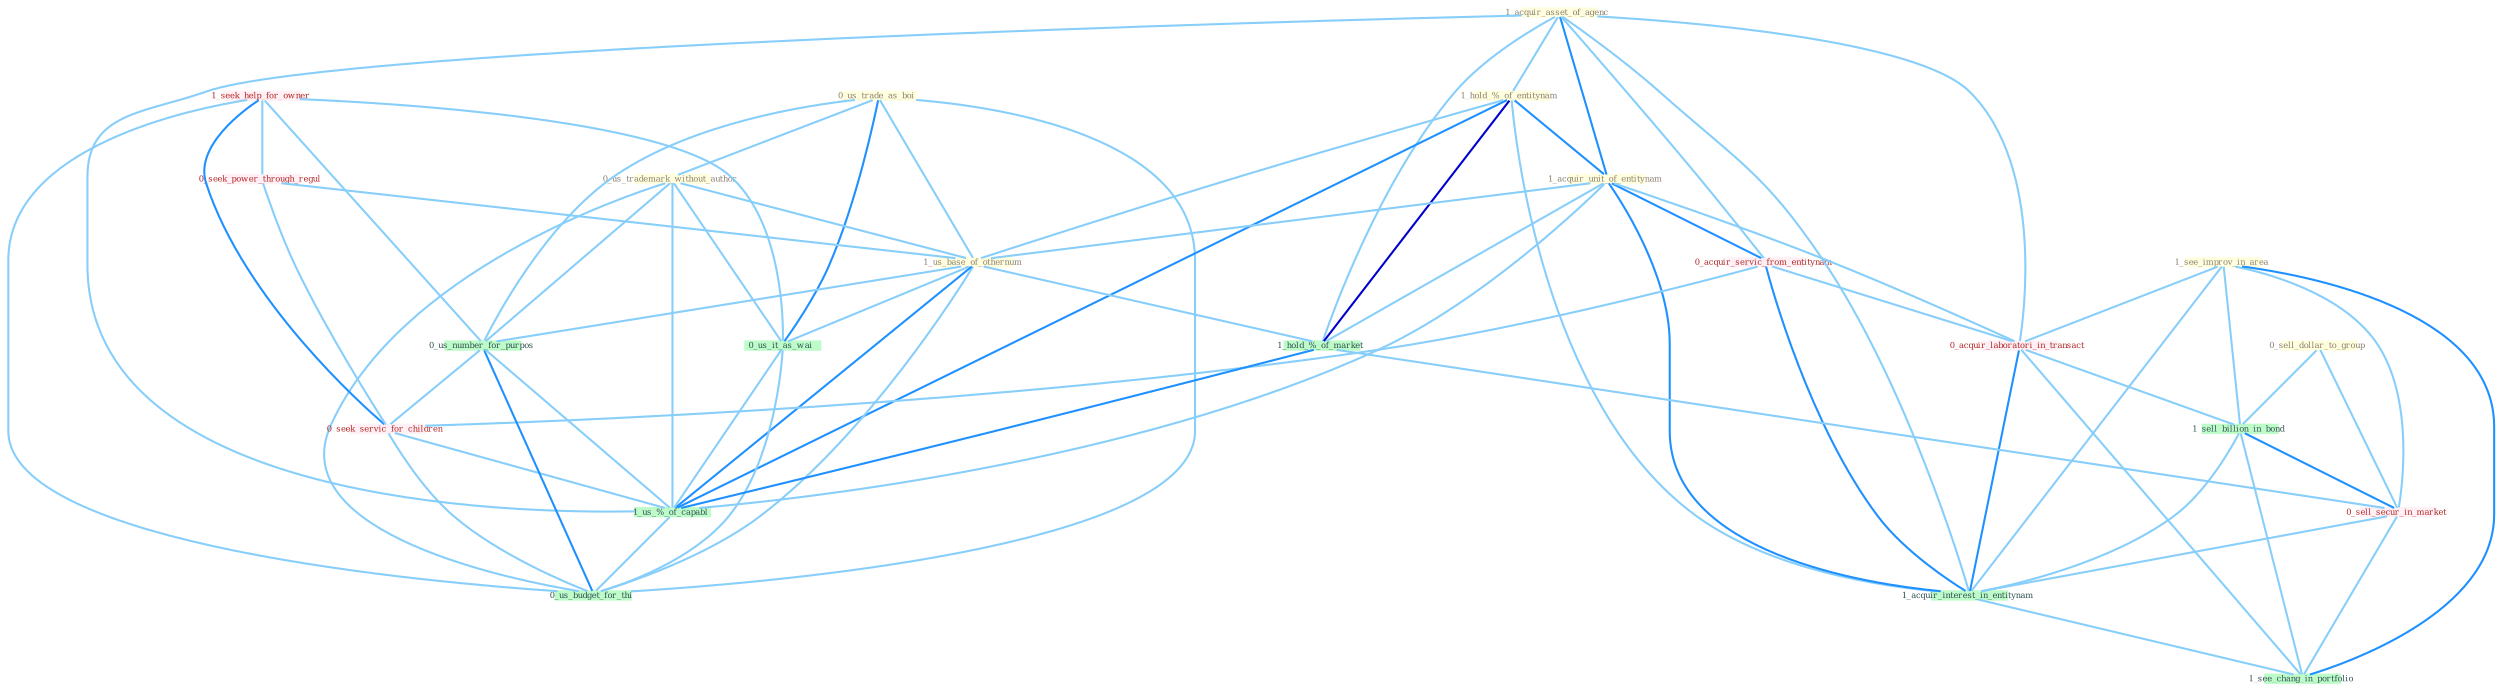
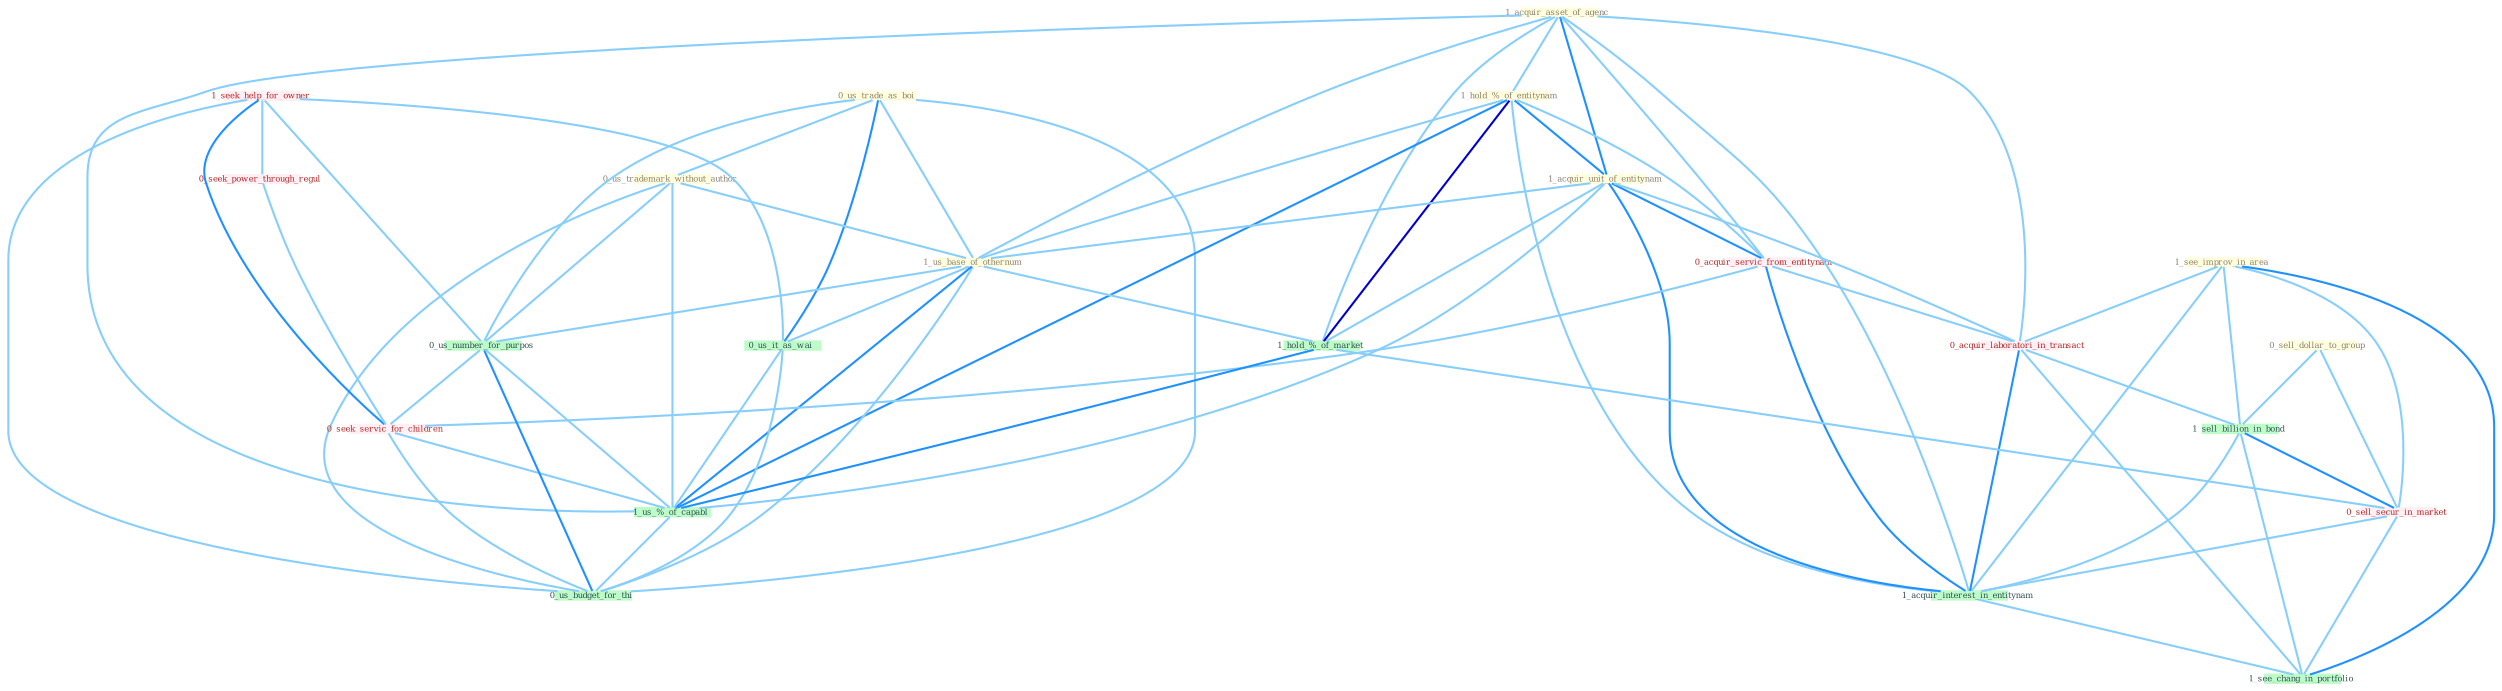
  graph {
    node [color="#ffffe0" fixedsize=true fontcolor="#8b7d6b" fontsize=4 shape=polygon style=filled]
    edge [color="#87cefa" w=1]
    "0_us_trade_as_boi " [height=.06 width=.5]
    "1_acquir_asset_of_agenc " [height=.06 width=.5]
    "0_us_trademark_without_author " [height=.06 width=.5]
    "1_hold_%_of_entitynam " [height=.06 width=.5]
    "1_acquir_unit_of_entitynam " [height=.06 width=.5]
    "1_us_base_of_othernum " [height=.06 width=.5]
    "0_sell_dollar_to_group " [height=.06 width=.5]
    "1_see_improv_in_area " [height=.06 width=.5]
    "1_seek_help_for_owner " [color="#fff0f5" fontcolor="#b22222" height=.06 width=.5]
    "0_acquir_servic_from_entitynam " [color="#fff0f5" fontcolor="#b22222" height=.06 width=.5]
    "0_seek_power_through_regul " [color="#fff0f5" fontcolor="#b22222" height=.06 width=.5]
    "0_acquir_laboratori_in_transact " [color="#fff0f5" fontcolor="#b22222" height=.06 width=.5]
    "0_sell_secur_in_market " [color="#fff0f5" fontcolor="#b22222" height=.06 width=.5]
    "0_seek_servic_for_children " [color="#fff0f5" fontcolor="#b22222" height=.06 width=.5]
    "0_us_number_for_purpos " [color="#BDFCC9" fontcolor="#2f4f4f" height=.06 width=.5]
    "0_us_it_as_wai " [color="#BDFCC9" fontcolor="#2f4f4f" height=.06 width=.5]
    "0_us_budget_for_thi " [color="#BDFCC9" fontcolor="#2f4f4f" height=.06 width=.5]
    "1_us_%_of_capabl " [color="#BDFCC9" fontcolor="#2f4f4f" height=.06 width=.5]
    "1_hold_%_of_market " [color="#BDFCC9" fontcolor="#2f4f4f" height=.06 width=.5]
    "1_acquir_interest_in_entitynam " [color="#BDFCC9" fontcolor="#2f4f4f" height=.06 width=.5]
    "1_sell_billion_in_bond " [color="#BDFCC9" fontcolor="#2f4f4f" height=.06 width=.5]
    "1_see_chang_in_portfolio " [color="#BDFCC9" fontcolor="#2f4f4f" height=.06 width=.5]
    subgraph sub_1 {
      "0_us_trade_as_boi "
      "1_acquir_asset_of_agenc "
      "0_us_trademark_without_author "
      "1_hold_%_of_entitynam "
      "1_acquir_unit_of_entitynam "
      "1_us_base_of_othernum "
      "0_sell_dollar_to_group "
      "1_see_improv_in_area "
    }
    subgraph sub_2 {
      "1_seek_help_for_owner "
      "0_acquir_servic_from_entitynam "
      "0_seek_power_through_regul "
      "0_acquir_laboratori_in_transact "
      "0_sell_secur_in_market "
      "0_seek_servic_for_children "
    }
    "0_us_trade_as_boi " -- "0_us_trademark_without_author "
    "0_us_trade_as_boi " -- "1_us_base_of_othernum "
    "0_us_trade_as_boi " -- "0_us_number_for_purpos "
    "0_us_trade_as_boi " -- "0_us_it_as_wai " [color="#1e90ff" w=2]
    "0_us_trade_as_boi " -- "0_us_budget_for_thi "
    "1_acquir_asset_of_agenc " -- "1_hold_%_of_entitynam "
    "1_acquir_asset_of_agenc " -- "1_acquir_unit_of_entitynam " [color="#1e90ff" w=2]
-   "0_seek_power_through_regul " -- "1_us_base_of_othernum "
+   "1_acquir_asset_of_agenc " -- "1_us_base_of_othernum "
    "1_acquir_asset_of_agenc " -- "0_acquir_servic_from_entitynam "
    "1_acquir_asset_of_agenc " -- "0_acquir_laboratori_in_transact "
    "1_acquir_asset_of_agenc " -- "1_us_%_of_capabl "
    "1_acquir_asset_of_agenc " -- "1_hold_%_of_market "
    "1_acquir_asset_of_agenc " -- "1_acquir_interest_in_entitynam "
    "0_us_trademark_without_author " -- "1_us_base_of_othernum "
    "0_us_trademark_without_author " -- "0_us_number_for_purpos "
-   "0_us_trademark_without_author " -- "0_us_it_as_wai "
    "0_us_trademark_without_author " -- "0_us_budget_for_thi "
    "0_us_trademark_without_author " -- "1_us_%_of_capabl "
    "1_hold_%_of_entitynam " -- "1_acquir_unit_of_entitynam " [color="#1e90ff" w=2]
    "1_hold_%_of_entitynam " -- "1_us_base_of_othernum "
+   "1_hold_%_of_entitynam " -- "0_acquir_servic_from_entitynam "
    "1_hold_%_of_entitynam " -- "1_us_%_of_capabl " [color="#1e90ff" w=2]
    "1_hold_%_of_entitynam " -- "1_hold_%_of_market " [color="#0000cd" w=3]
    "1_hold_%_of_entitynam " -- "1_acquir_interest_in_entitynam "
    "1_acquir_unit_of_entitynam " -- "1_us_base_of_othernum "
    "1_acquir_unit_of_entitynam " -- "0_acquir_servic_from_entitynam " [color="#1e90ff" w=2]
    "1_acquir_unit_of_entitynam " -- "0_acquir_laboratori_in_transact "
    "1_acquir_unit_of_entitynam " -- "1_us_%_of_capabl "
    "1_acquir_unit_of_entitynam " -- "1_hold_%_of_market "
    "1_acquir_unit_of_entitynam " -- "1_acquir_interest_in_entitynam " [color="#1e90ff" w=2]
    "1_us_base_of_othernum " -- "0_us_number_for_purpos "
    "1_us_base_of_othernum " -- "0_us_it_as_wai "
    "1_us_base_of_othernum " -- "0_us_budget_for_thi "
    "1_us_base_of_othernum " -- "1_us_%_of_capabl " [color="#1e90ff" w=2]
    "1_us_base_of_othernum " -- "1_hold_%_of_market "
    "0_sell_dollar_to_group " -- "0_sell_secur_in_market "
    "0_sell_dollar_to_group " -- "1_sell_billion_in_bond "
    "1_see_improv_in_area " -- "0_acquir_laboratori_in_transact "
    "1_see_improv_in_area " -- "0_sell_secur_in_market "
    "1_see_improv_in_area " -- "1_acquir_interest_in_entitynam "
    "1_see_improv_in_area " -- "1_sell_billion_in_bond "
    "1_see_improv_in_area " -- "1_see_chang_in_portfolio " [color="#1e90ff" w=2]
    "1_seek_help_for_owner " -- "0_seek_power_through_regul "
    "1_seek_help_for_owner " -- "0_seek_servic_for_children " [color="#1e90ff" w=2]
    "1_seek_help_for_owner " -- "0_us_number_for_purpos "
    "1_seek_help_for_owner " -- "0_us_it_as_wai "
    "1_seek_help_for_owner " -- "0_us_budget_for_thi "
    "0_acquir_servic_from_entitynam " -- "0_acquir_laboratori_in_transact "
    "0_acquir_servic_from_entitynam " -- "0_seek_servic_for_children "
    "0_acquir_servic_from_entitynam " -- "1_acquir_interest_in_entitynam " [color="#1e90ff" w=2]
    "0_seek_power_through_regul " -- "0_seek_servic_for_children "
    "0_acquir_laboratori_in_transact " -- "1_acquir_interest_in_entitynam " [color="#1e90ff" w=2]
    "0_acquir_laboratori_in_transact " -- "1_sell_billion_in_bond "
    "0_acquir_laboratori_in_transact " -- "1_see_chang_in_portfolio "
    "0_sell_secur_in_market " -- "1_acquir_interest_in_entitynam "
    "0_sell_secur_in_market " -- "1_see_chang_in_portfolio "
    "0_seek_servic_for_children " -- "0_us_budget_for_thi "
    "0_seek_servic_for_children " -- "1_us_%_of_capabl "
    "0_us_number_for_purpos " -- "0_seek_servic_for_children "
    "0_us_number_for_purpos " -- "0_us_budget_for_thi " [color="#1e90ff" w=2]
    "0_us_number_for_purpos " -- "1_us_%_of_capabl "
    "0_us_it_as_wai " -- "0_us_budget_for_thi "
    "0_us_it_as_wai " -- "1_us_%_of_capabl "
    "1_us_%_of_capabl " -- "0_us_budget_for_thi "
    "1_hold_%_of_market " -- "0_sell_secur_in_market "
    "1_hold_%_of_market " -- "1_us_%_of_capabl " [color="#1e90ff" w=2]
    "1_acquir_interest_in_entitynam " -- "1_see_chang_in_portfolio "
    "1_sell_billion_in_bond " -- "0_sell_secur_in_market " [color="#1e90ff" w=2]
    "1_sell_billion_in_bond " -- "1_acquir_interest_in_entitynam "
    "1_sell_billion_in_bond " -- "1_see_chang_in_portfolio "
  }
